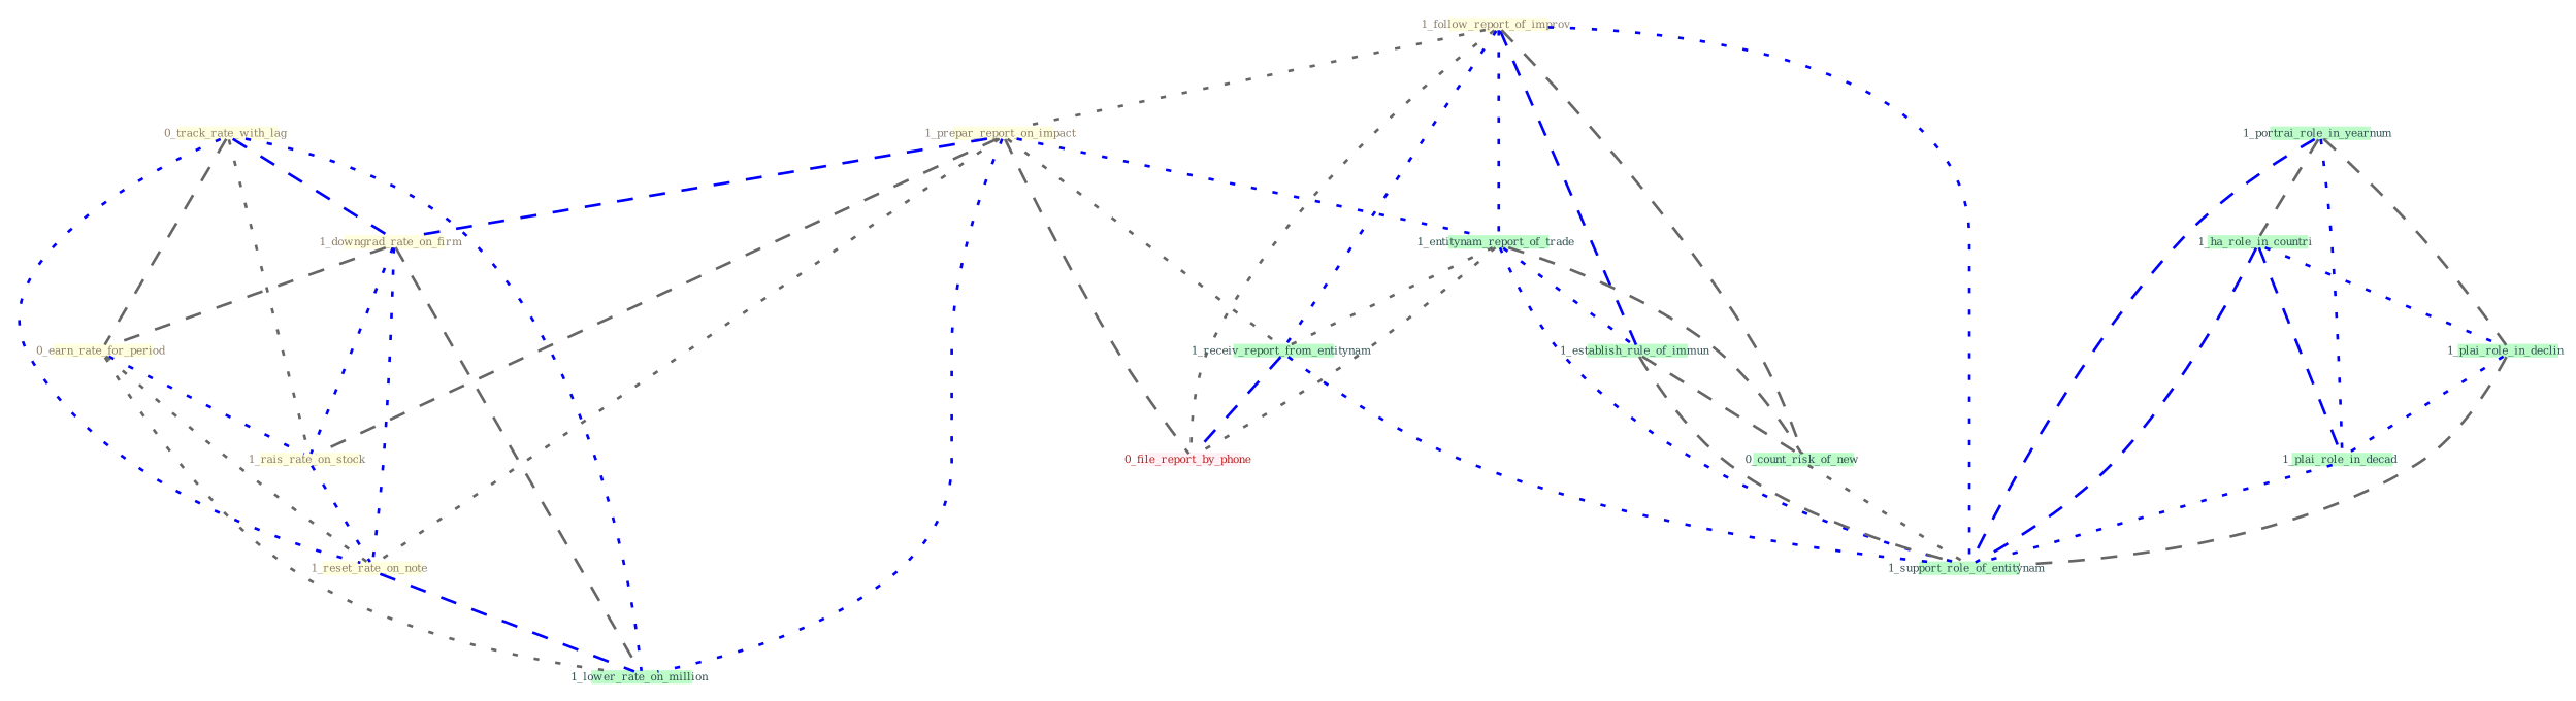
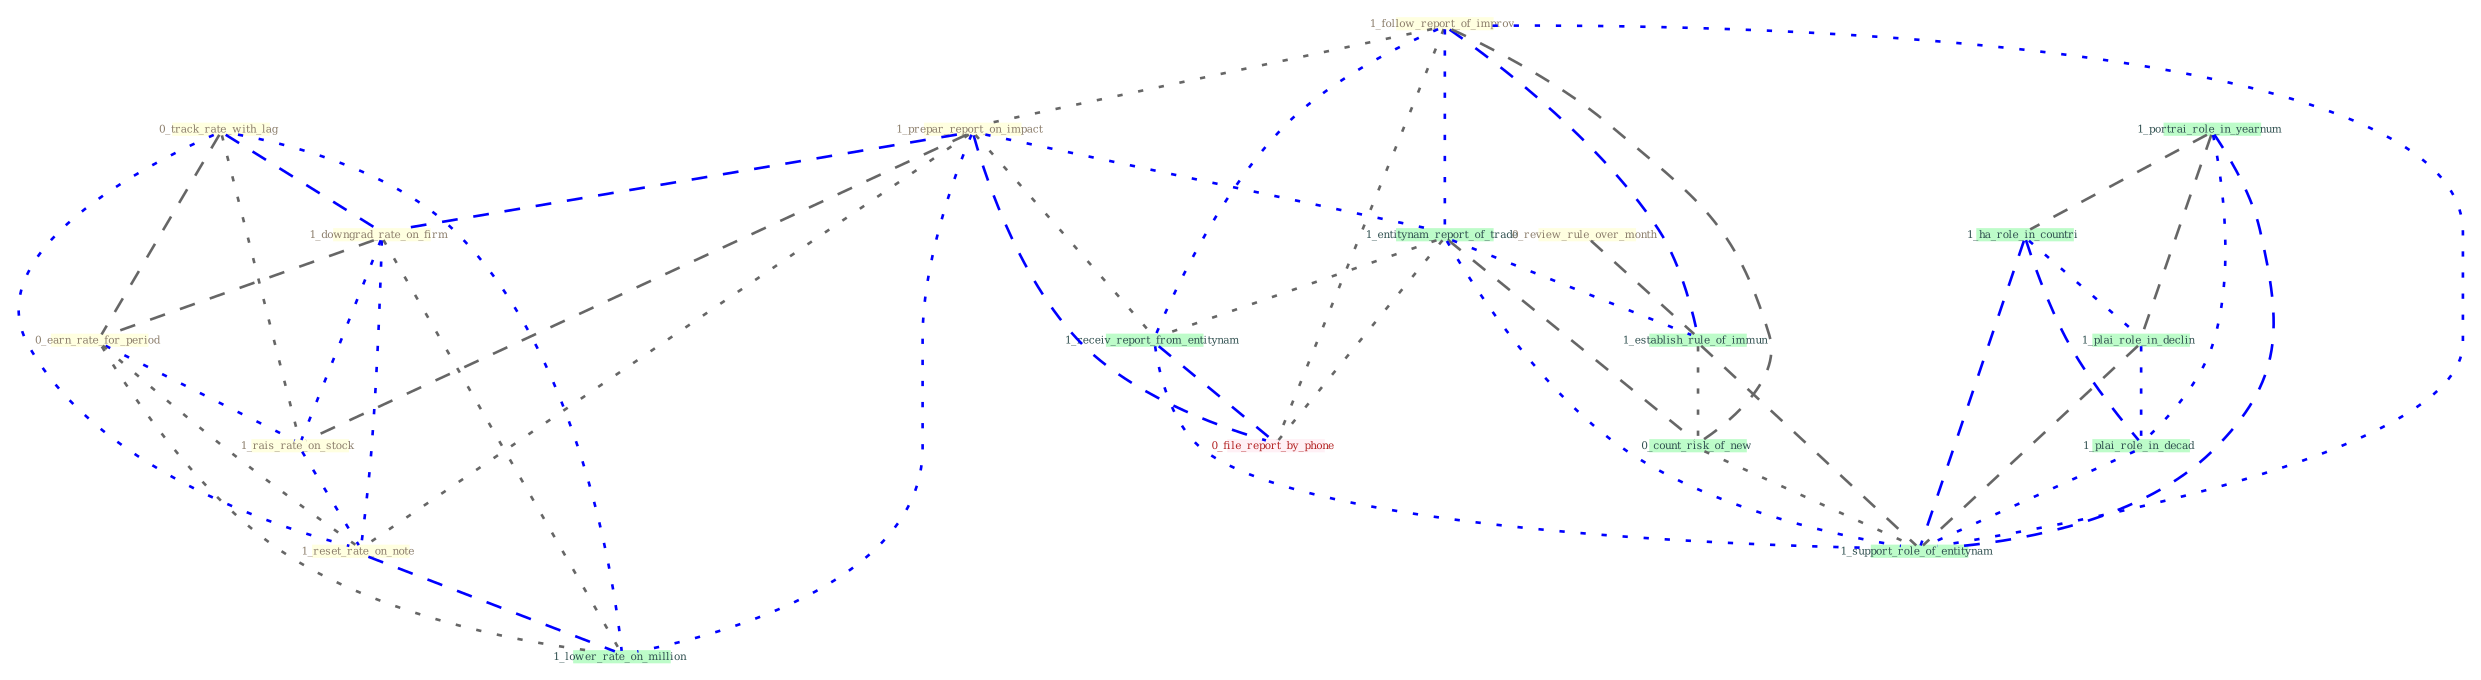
  graph {
    node [color="#BDFCC9" fixedsize=true fontcolor="#2f4f4f" fontsize=4 shape=polygon style=filled]
    edge [color=blue style=dotted w=1]
    "0_track_rate_with_lag " [color="#ffffe0" fontcolor="#8b7d6b" height=.06 width=.5]
    "1_follow_report_of_improv " [color="#ffffe0" fontcolor="#8b7d6b" height=.06 width=.5]
    "1_prepar_report_on_impact " [color="#ffffe0" fontcolor="#8b7d6b" height=.06 width=.5]
    "1_downgrad_rate_on_firm " [color="#ffffe0" fontcolor="#8b7d6b" height=.06 width=.5]
    "0_earn_rate_for_period " [color="#ffffe0" fontcolor="#8b7d6b" height=.06 width=.5]
    "1_rais_rate_on_stock " [color="#ffffe0" fontcolor="#8b7d6b" height=.06 width=.5]
+   "0_review_rule_over_month " [color="#ffffe0" fontcolor="#8b7d6b" height=.06 width=.5]
    "1_reset_rate_on_note " [color="#ffffe0" fontcolor="#8b7d6b" height=.06 width=.5]
    "0_file_report_by_phone " [color="#fff0f5" fontcolor="#b22222" height=.06 width=.5]
    "1_lower_rate_on_million " [height=.06 width=.5]
    "1_entitynam_report_of_trade " [height=.06 width=.5]
    "1_receiv_report_from_entitynam " [height=.06 width=.5]
    "1_establish_rule_of_immun " [height=.06 width=.5]
    n14 [height=.06 label="0_count_risk_of_new" width=.5]
    "1_support_role_of_entitynam " [height=.06 width=.5]
    "1_portrai_role_in_yearnum " [height=.06 width=.5]
    "1_ha_role_in_countri " [height=.06 width=.5]
    "1_plai_role_in_declin " [height=.06 width=.5]
    "1_plai_role_in_decad " [height=.06 width=.5]
    subgraph sub_1 {
      "0_track_rate_with_lag "
      "1_follow_report_of_improv "
      "1_prepar_report_on_impact "
      "1_downgrad_rate_on_firm "
      "0_earn_rate_for_period "
      "1_rais_rate_on_stock "
+     "0_review_rule_over_month "
      "1_reset_rate_on_note "
    }
    subgraph sub_2 {
      "0_file_report_by_phone "
    }
    "0_track_rate_with_lag " -- "1_downgrad_rate_on_firm " [style=dashed]
    "0_track_rate_with_lag " -- "0_earn_rate_for_period " [color=gray40 style=dashed]
    "0_track_rate_with_lag " -- "1_rais_rate_on_stock " [color=gray40]
    "0_track_rate_with_lag " -- "1_reset_rate_on_note "
    "0_track_rate_with_lag " -- "1_lower_rate_on_million "
    "1_follow_report_of_improv " -- "1_prepar_report_on_impact " [color=gray40]
    "1_follow_report_of_improv " -- "0_file_report_by_phone " [color=gray40]
    "1_follow_report_of_improv " -- "1_entitynam_report_of_trade " [w=2]
    "1_follow_report_of_improv " -- "1_receiv_report_from_entitynam "
    "1_follow_report_of_improv " -- "1_establish_rule_of_immun " [style=dashed]
    "1_follow_report_of_improv " -- n14 [color=gray40 style=dashed]
    "1_follow_report_of_improv " -- "1_support_role_of_entitynam "
    "1_prepar_report_on_impact " -- "1_downgrad_rate_on_firm " [style=dashed]
    "1_prepar_report_on_impact " -- "1_rais_rate_on_stock " [color=gray40 style=dashed]
    "1_prepar_report_on_impact " -- "1_reset_rate_on_note " [color=gray40]
-   "1_prepar_report_on_impact " -- "0_file_report_by_phone " [color=gray40 style=dashed]
+   "1_prepar_report_on_impact " -- "0_file_report_by_phone " [style=dashed]
    "1_prepar_report_on_impact " -- "1_lower_rate_on_million "
    "1_prepar_report_on_impact " -- "1_entitynam_report_of_trade "
    "1_prepar_report_on_impact " -- "1_receiv_report_from_entitynam " [color=gray40]
    "1_downgrad_rate_on_firm " -- "0_earn_rate_for_period " [color=gray40 style=dashed]
    "1_downgrad_rate_on_firm " -- "1_rais_rate_on_stock " [w=2]
    "1_downgrad_rate_on_firm " -- "1_reset_rate_on_note " [w=2]
-   "1_downgrad_rate_on_firm " -- "1_lower_rate_on_million " [color=gray40 style=dashed w=2]
+   "1_downgrad_rate_on_firm " -- "1_lower_rate_on_million " [color=gray40 w=2]
    "0_earn_rate_for_period " -- "1_rais_rate_on_stock "
    "0_earn_rate_for_period " -- "1_reset_rate_on_note " [color=gray40]
    "0_earn_rate_for_period " -- "1_lower_rate_on_million " [color=gray40]
    "1_rais_rate_on_stock " -- "1_reset_rate_on_note " [w=2]
+   "0_review_rule_over_month " -- "1_establish_rule_of_immun " [color=gray40 style=dashed]
    "1_reset_rate_on_note " -- "1_lower_rate_on_million " [style=dashed w=2]
    "1_entitynam_report_of_trade " -- "0_file_report_by_phone " [color=gray40]
    "1_entitynam_report_of_trade " -- "1_receiv_report_from_entitynam " [color=gray40]
    "1_entitynam_report_of_trade " -- "1_establish_rule_of_immun "
    "1_entitynam_report_of_trade " -- n14 [color=gray40 style=dashed]
    "1_entitynam_report_of_trade " -- "1_support_role_of_entitynam "
    "1_receiv_report_from_entitynam " -- "0_file_report_by_phone " [style=dashed]
    "1_receiv_report_from_entitynam " -- "1_support_role_of_entitynam "
-   "1_establish_rule_of_immun " -- n14 [color=gray40 style=dashed]
+   "1_establish_rule_of_immun " -- n14 [color=gray40]
    "1_establish_rule_of_immun " -- "1_support_role_of_entitynam " [color=gray40 style=dashed]
    n14 -- "1_support_role_of_entitynam " [color=gray40]
    "1_portrai_role_in_yearnum " -- "1_support_role_of_entitynam " [style=dashed]
    "1_portrai_role_in_yearnum " -- "1_ha_role_in_countri " [color=gray40 style=dashed w=2]
    "1_portrai_role_in_yearnum " -- "1_plai_role_in_declin " [color=gray40 style=dashed w=2]
    "1_portrai_role_in_yearnum " -- "1_plai_role_in_decad " [w=2]
    "1_ha_role_in_countri " -- "1_support_role_of_entitynam " [style=dashed]
    "1_ha_role_in_countri " -- "1_plai_role_in_declin " [w=2]
    "1_ha_role_in_countri " -- "1_plai_role_in_decad " [style=dashed w=2]
    "1_plai_role_in_declin " -- "1_support_role_of_entitynam " [color=gray40 style=dashed]
    "1_plai_role_in_declin " -- "1_plai_role_in_decad " [w=3]
    "1_plai_role_in_decad " -- "1_support_role_of_entitynam "
  }
